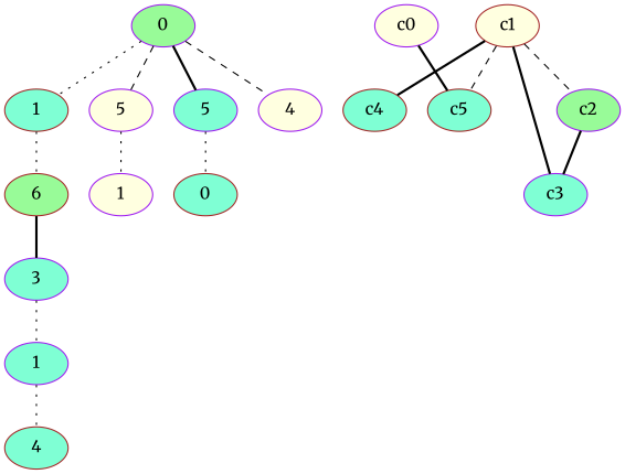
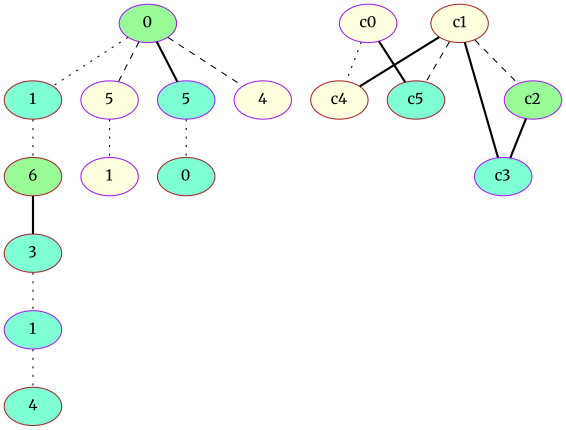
  graph {
    fontname=Merriweather
    node [color=purple fillcolor=aquamarine fontname=Merriweather style=filled]
    edge [fontname=Merriweather style=dotted]
    n1 [fillcolor=palegreen label=0]
    n2 [color=brown label=1]
    n3 [fillcolor=lightyellow label=5]
    n4 [label=5]
    n5 [fillcolor=lightyellow label=4]
    n6 [color=brown fillcolor=palegreen label=6]
    n7 [fillcolor=lightyellow label=1]
    n8 [color=brown label=0]
-   n9 [label=3]
+   n9 [color=brown label=3]
    n10 [label=1]
    n11 [color=brown label=4]
    c0 [fillcolor=lightyellow]
-   c4 [color=brown]
+   c4 [color=brown fillcolor=lightyellow]
    c5 [color=brown]
    c1 [color=brown fillcolor=lightyellow]
    c2 [fillcolor=palegreen]
    c3
    n1 -- n2
    n1 -- n3 [style=dashed]
    n1 -- n4 [style=bold]
    n1 -- n5 [style=dashed]
    n2 -- n6
    n3 -- n7
    n4 -- n8
    n6 -- n9 [style=bold]
    n9 -- n10
    n10 -- n11
+   c0 -- c4
    c0 -- c5 [style=bold]
    c1 -- c4 [style=bold]
    c1 -- c5 [style=dashed]
    c1 -- c2 [style=dashed]
    c1 -- c3 [style=bold]
    c2 -- c3 [style=bold]
  }
